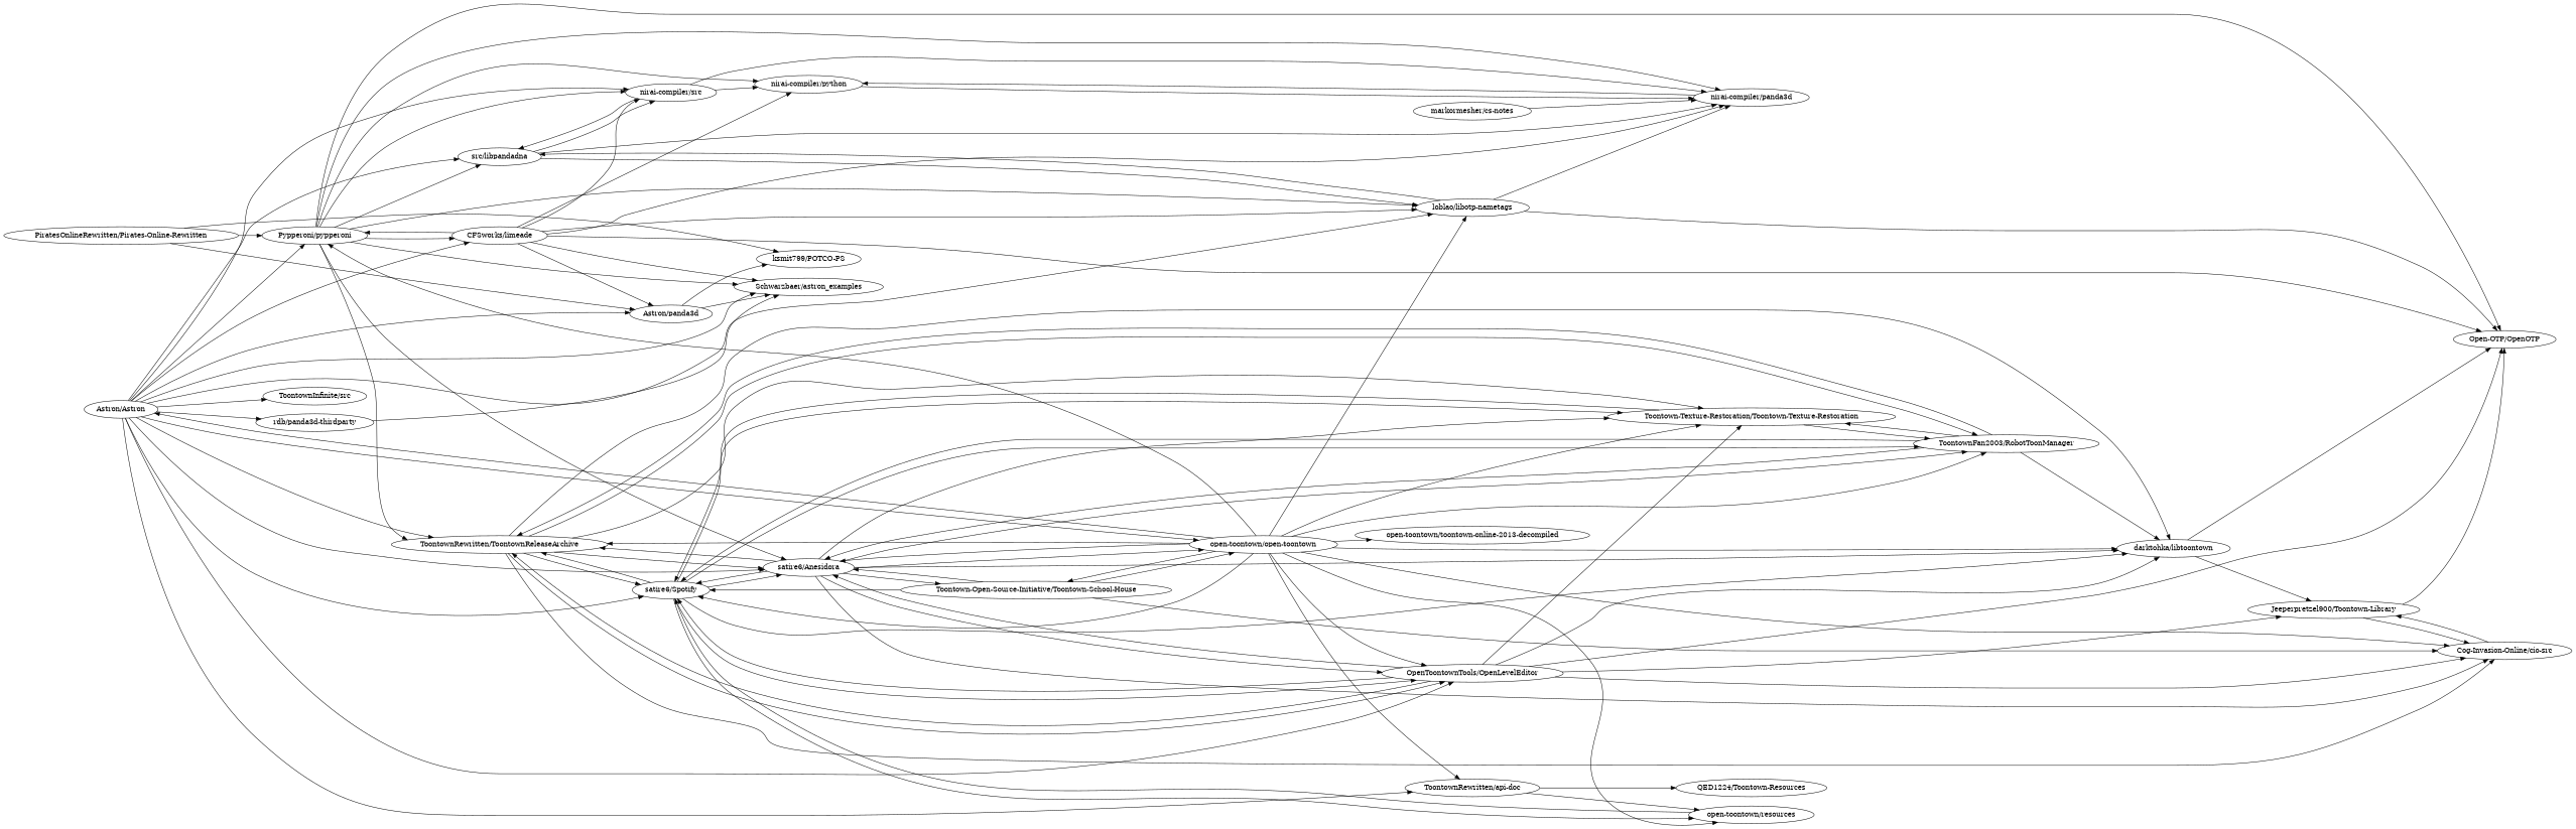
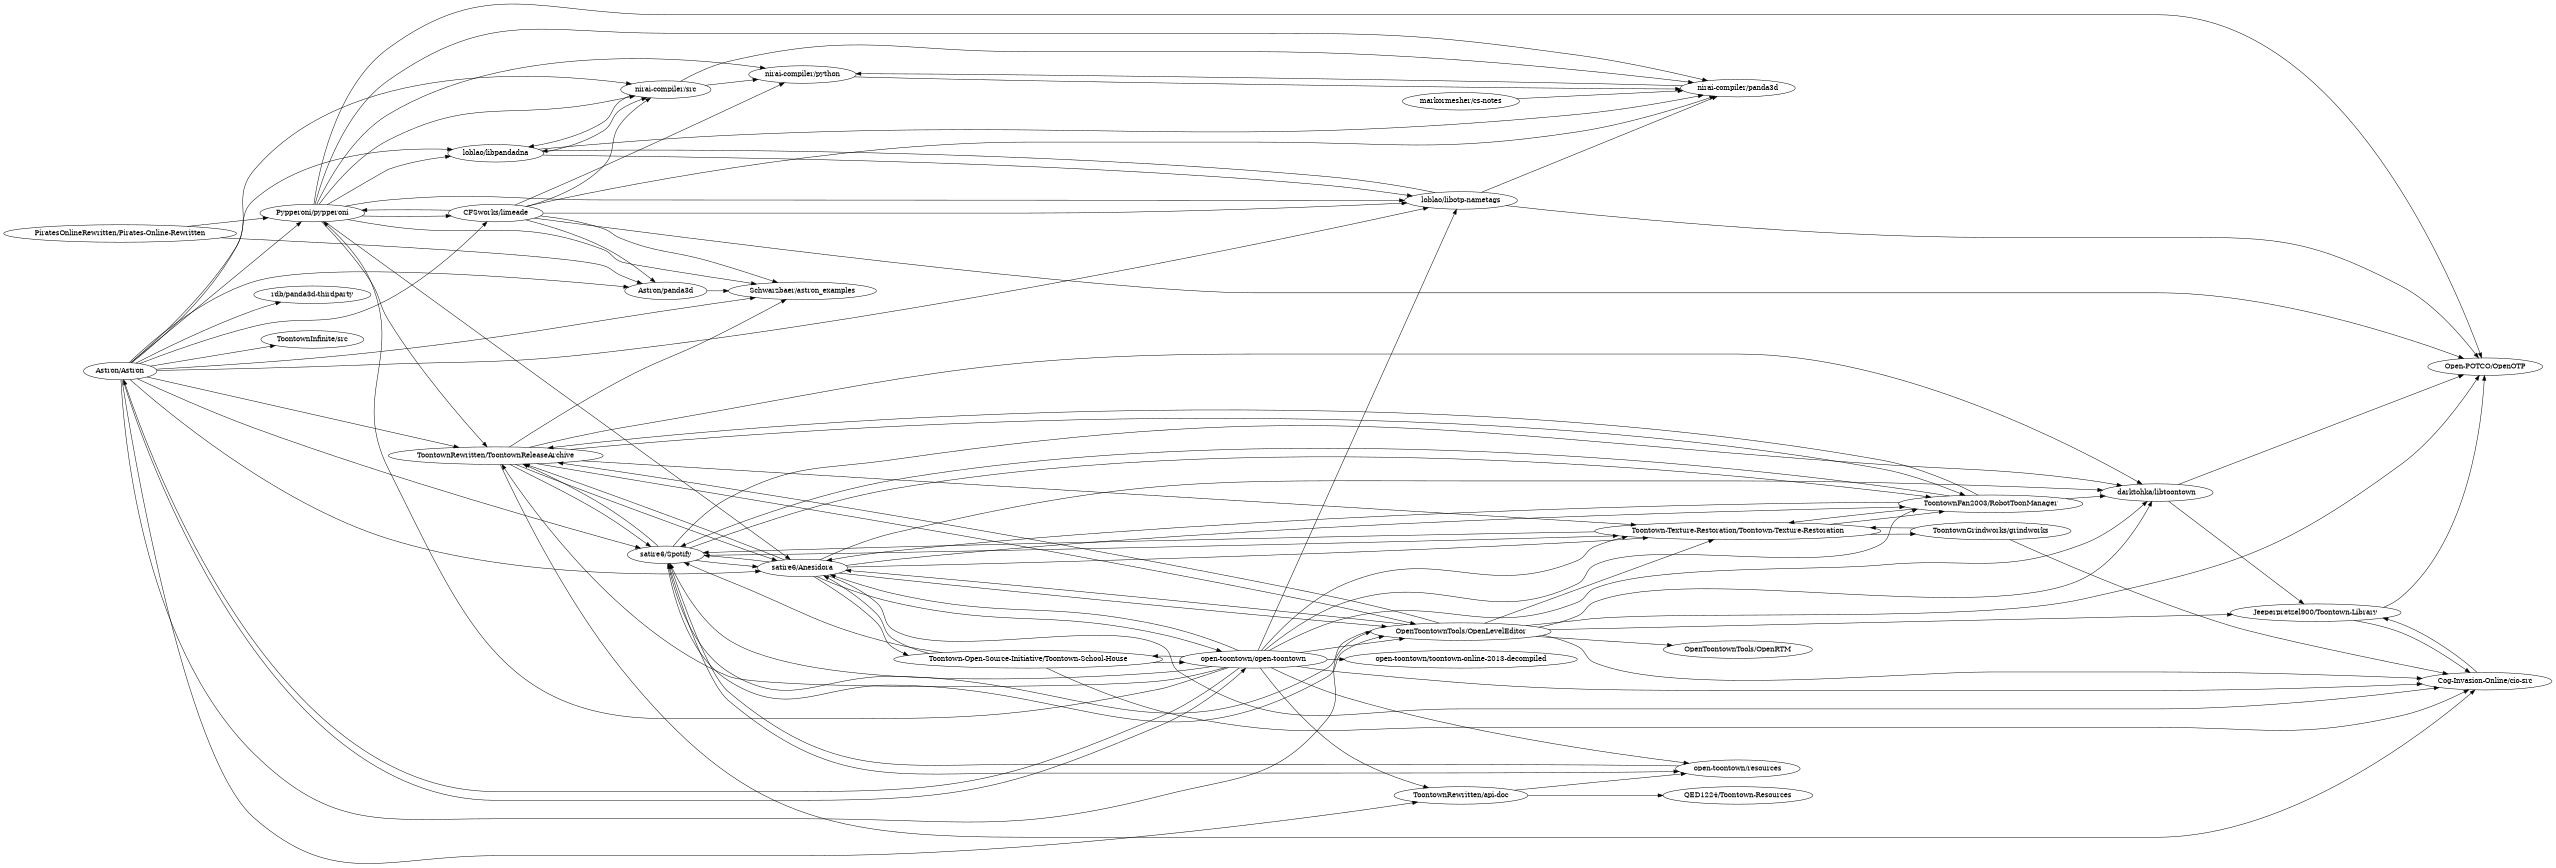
  digraph {
    rankdir=LR
    "Astron/Astron" [l="2.424,44.861"]
    "Astron/panda3d" [l="2.455,44.839"]
-   "loblao/libpandadna" [l="2.403,44.843" label="src/libpandadna"]
+   "loblao/libpandadna" [l="2.403,44.843"]
    "Pypperoni/pypperoni" [l="2.431,44.849"]
    "nirai-compiler/src" [l="2.417,44.839"]
    "loblao/libotp-nametags" [l="2.415,44.85"]
    "ToontownRewritten/ToontownReleaseArchive" [l="2.437,44.874"]
    "CFSworks/limeade" [l="2.435,44.838"]
    "open-toontown/open-toontown" [l="2.414,44.876"]
    "satire6/Spotify" [l="2.423,44.888"]
    "satire6/Anesidora" [l="2.43,44.88"]
    "Schwarzbaer/astron_examples" [l="2.448,44.849"]
    "ToontownRewritten/api-doc" [l="2.387,44.879"]
    "rdb/panda3d-thirdparty" [l="2.464,44.855"]
    "ToontownInfinite/src" [l="2.389,44.854"]
    "OpenToontownTools/OpenLevelEditor" [l="2.448,44.882"]
-   "ksmit799/POTCO-PS" [l="2.476,44.83"]
    "nirai-compiler/panda3d" [l="2.413,44.83"]
-   "Open-OTP/OpenOTP" [l="2.445,44.861"]
+   "Open-OTP/OpenOTP" [l="2.445,44.861" label="Open-POTCO/OpenOTP"]
    "nirai-compiler/python" [l="2.427,44.828"]
    "ToontownFan2003/RobotToonManager" [l="2.438,44.889"]
    "Toontown-Texture-Restoration/Toontown-Texture-Restoration" [l="2.434,44.898"]
    "Cog-Invasion-Online/cio-src" [l="2.447,44.892"]
    "darktohka/libtoontown" [l="2.448,44.874"]
    "Toontown-Open-Source-Initiative/Toontown-School-House" [l="2.417,44.898"]
    "open-toontown/resources" [l="2.397,44.89"]
    "open-toontown/toontown-online-2013-decompiled" [l="2.383,44.868"]
    "QED1224/Toontown-Resources" [l="2.357,44.886"]
+   "OpenToontownTools/OpenRTM" [l="2.476,44.891"]
    "Jeeperpretzel900/Toontown-Library" [l="2.464,44.88"]
+   "ToontownGrindworks/grindworks" [l="2.445,44.911"]
    "PiratesOnlineRewritten/Pirates-Online-Rewritten" [l="2.458,44.824"]
    "markormesher/cs-notes" [l="2.396,44.808"]
    "Astron/Astron" -> "Astron/panda3d"
    "Astron/Astron" -> "loblao/libpandadna"
    "Astron/Astron" -> "Pypperoni/pypperoni"
    "Astron/Astron" -> "nirai-compiler/src"
    "Astron/Astron" -> "loblao/libotp-nametags"
    "Astron/Astron" -> "ToontownRewritten/ToontownReleaseArchive"
    "Astron/Astron" -> "CFSworks/limeade"
    "Astron/Astron" -> "open-toontown/open-toontown"
    "Astron/Astron" -> "satire6/Spotify"
    "Astron/Astron" -> "satire6/Anesidora"
    "Astron/Astron" -> "Schwarzbaer/astron_examples"
    "Astron/Astron" -> "ToontownRewritten/api-doc"
    "Astron/Astron" -> "rdb/panda3d-thirdparty"
    "Astron/Astron" -> "ToontownInfinite/src"
    "Astron/Astron" -> "OpenToontownTools/OpenLevelEditor"
    "Astron/panda3d" -> "Schwarzbaer/astron_examples"
-   "Astron/panda3d" -> "ksmit799/POTCO-PS"
    "loblao/libpandadna" -> "nirai-compiler/src"
    "loblao/libpandadna" -> "loblao/libotp-nametags"
    "loblao/libpandadna" -> "nirai-compiler/panda3d"
    "Pypperoni/pypperoni" -> "loblao/libpandadna"
    "Pypperoni/pypperoni" -> "nirai-compiler/src"
    "Pypperoni/pypperoni" -> "loblao/libotp-nametags"
    "Pypperoni/pypperoni" -> "ToontownRewritten/ToontownReleaseArchive"
    "Pypperoni/pypperoni" -> "CFSworks/limeade"
    "Pypperoni/pypperoni" -> "satire6/Anesidora"
    "Pypperoni/pypperoni" -> "Schwarzbaer/astron_examples"
    "Pypperoni/pypperoni" -> "nirai-compiler/panda3d"
    "Pypperoni/pypperoni" -> "Open-OTP/OpenOTP"
    "Pypperoni/pypperoni" -> "nirai-compiler/python"
    "nirai-compiler/src" -> "loblao/libpandadna"
    "nirai-compiler/src" -> "nirai-compiler/panda3d"
    "nirai-compiler/src" -> "nirai-compiler/python"
    "loblao/libotp-nametags" -> "loblao/libpandadna"
    "loblao/libotp-nametags" -> "nirai-compiler/panda3d"
    "loblao/libotp-nametags" -> "Open-OTP/OpenOTP"
    "ToontownRewritten/ToontownReleaseArchive" -> "satire6/Spotify"
    "ToontownRewritten/ToontownReleaseArchive" -> "satire6/Anesidora"
    "ToontownRewritten/ToontownReleaseArchive" -> "OpenToontownTools/OpenLevelEditor"
    "ToontownRewritten/ToontownReleaseArchive" -> "ToontownFan2003/RobotToonManager"
    "ToontownRewritten/ToontownReleaseArchive" -> "Toontown-Texture-Restoration/Toontown-Texture-Restoration"
    "ToontownRewritten/ToontownReleaseArchive" -> "Cog-Invasion-Online/cio-src"
    "ToontownRewritten/ToontownReleaseArchive" -> "darktohka/libtoontown"
    "CFSworks/limeade" -> "Astron/panda3d"
    "CFSworks/limeade" -> "Pypperoni/pypperoni"
    "CFSworks/limeade" -> "nirai-compiler/src"
    "CFSworks/limeade" -> "loblao/libotp-nametags"
    "CFSworks/limeade" -> "Schwarzbaer/astron_examples"
    "CFSworks/limeade" -> "nirai-compiler/panda3d"
    "CFSworks/limeade" -> "Open-OTP/OpenOTP"
    "CFSworks/limeade" -> "nirai-compiler/python"
    "open-toontown/open-toontown" -> "Astron/Astron"
    "open-toontown/open-toontown" -> "Pypperoni/pypperoni"
    "open-toontown/open-toontown" -> "loblao/libotp-nametags"
    "open-toontown/open-toontown" -> "ToontownRewritten/ToontownReleaseArchive"
    "open-toontown/open-toontown" -> "satire6/Spotify"
    "open-toontown/open-toontown" -> "satire6/Anesidora"
    "open-toontown/open-toontown" -> "ToontownRewritten/api-doc"
    "open-toontown/open-toontown" -> "OpenToontownTools/OpenLevelEditor"
    "open-toontown/open-toontown" -> "ToontownFan2003/RobotToonManager"
    "open-toontown/open-toontown" -> "Toontown-Texture-Restoration/Toontown-Texture-Restoration"
    "open-toontown/open-toontown" -> "Cog-Invasion-Online/cio-src"
    "open-toontown/open-toontown" -> "darktohka/libtoontown"
    "open-toontown/open-toontown" -> "Toontown-Open-Source-Initiative/Toontown-School-House"
    "open-toontown/open-toontown" -> "open-toontown/resources"
    "open-toontown/open-toontown" -> "open-toontown/toontown-online-2013-decompiled"
    "satire6/Spotify" -> "ToontownRewritten/ToontownReleaseArchive"
    "satire6/Spotify" -> "satire6/Anesidora"
    "satire6/Spotify" -> "OpenToontownTools/OpenLevelEditor"
    "satire6/Spotify" -> "ToontownFan2003/RobotToonManager"
    "satire6/Spotify" -> "Toontown-Texture-Restoration/Toontown-Texture-Restoration"
    "satire6/Spotify" -> "darktohka/libtoontown"
    "satire6/Spotify" -> "open-toontown/resources"
    "satire6/Anesidora" -> "ToontownRewritten/ToontownReleaseArchive"
    "satire6/Anesidora" -> "open-toontown/open-toontown"
    "satire6/Anesidora" -> "satire6/Spotify"
    "satire6/Anesidora" -> "OpenToontownTools/OpenLevelEditor"
    "satire6/Anesidora" -> "ToontownFan2003/RobotToonManager"
    "satire6/Anesidora" -> "Toontown-Texture-Restoration/Toontown-Texture-Restoration"
    "satire6/Anesidora" -> "Cog-Invasion-Online/cio-src"
    "satire6/Anesidora" -> "darktohka/libtoontown"
    "satire6/Anesidora" -> "Toontown-Open-Source-Initiative/Toontown-School-House"
    "ToontownRewritten/api-doc" -> "open-toontown/resources"
    "ToontownRewritten/api-doc" -> "QED1224/Toontown-Resources"
-   "rdb/panda3d-thirdparty" -> "Schwarzbaer/astron_examples"
+   "ToontownRewritten/ToontownReleaseArchive" -> "Schwarzbaer/astron_examples"
    "OpenToontownTools/OpenLevelEditor" -> "ToontownRewritten/ToontownReleaseArchive"
    "OpenToontownTools/OpenLevelEditor" -> "satire6/Spotify"
    "OpenToontownTools/OpenLevelEditor" -> "satire6/Anesidora"
    "OpenToontownTools/OpenLevelEditor" -> "Open-OTP/OpenOTP"
    "OpenToontownTools/OpenLevelEditor" -> "Toontown-Texture-Restoration/Toontown-Texture-Restoration"
    "OpenToontownTools/OpenLevelEditor" -> "Cog-Invasion-Online/cio-src"
    "OpenToontownTools/OpenLevelEditor" -> "darktohka/libtoontown"
+   "OpenToontownTools/OpenLevelEditor" -> "OpenToontownTools/OpenRTM"
    "OpenToontownTools/OpenLevelEditor" -> "Jeeperpretzel900/Toontown-Library"
    "nirai-compiler/panda3d" -> "nirai-compiler/python"
    "nirai-compiler/python" -> "nirai-compiler/panda3d"
    "ToontownFan2003/RobotToonManager" -> "ToontownRewritten/ToontownReleaseArchive"
    "ToontownFan2003/RobotToonManager" -> "satire6/Spotify"
    "ToontownFan2003/RobotToonManager" -> "satire6/Anesidora"
    "ToontownFan2003/RobotToonManager" -> "Toontown-Texture-Restoration/Toontown-Texture-Restoration"
    "ToontownFan2003/RobotToonManager" -> "darktohka/libtoontown"
    "Toontown-Texture-Restoration/Toontown-Texture-Restoration" -> "satire6/Spotify"
    "Toontown-Texture-Restoration/Toontown-Texture-Restoration" -> "ToontownFan2003/RobotToonManager"
+   "Toontown-Texture-Restoration/Toontown-Texture-Restoration" -> "ToontownGrindworks/grindworks"
    "Cog-Invasion-Online/cio-src" -> "Jeeperpretzel900/Toontown-Library"
    "darktohka/libtoontown" -> "Open-OTP/OpenOTP"
    "darktohka/libtoontown" -> "Jeeperpretzel900/Toontown-Library"
    "Toontown-Open-Source-Initiative/Toontown-School-House" -> "open-toontown/open-toontown"
    "Toontown-Open-Source-Initiative/Toontown-School-House" -> "satire6/Spotify"
    "Toontown-Open-Source-Initiative/Toontown-School-House" -> "satire6/Anesidora"
    "Toontown-Open-Source-Initiative/Toontown-School-House" -> "Cog-Invasion-Online/cio-src"
    "open-toontown/resources" -> "satire6/Spotify"
    "Jeeperpretzel900/Toontown-Library" -> "Open-OTP/OpenOTP"
    "Jeeperpretzel900/Toontown-Library" -> "Cog-Invasion-Online/cio-src"
+   "ToontownGrindworks/grindworks" -> "Toontown-Texture-Restoration/Toontown-Texture-Restoration"
+   "ToontownGrindworks/grindworks" -> "Cog-Invasion-Online/cio-src"
    "PiratesOnlineRewritten/Pirates-Online-Rewritten" -> "Astron/panda3d"
    "PiratesOnlineRewritten/Pirates-Online-Rewritten" -> "Pypperoni/pypperoni"
-   "PiratesOnlineRewritten/Pirates-Online-Rewritten" -> "ksmit799/POTCO-PS"
    "markormesher/cs-notes" -> "nirai-compiler/panda3d"
  }
